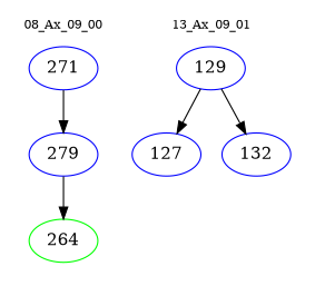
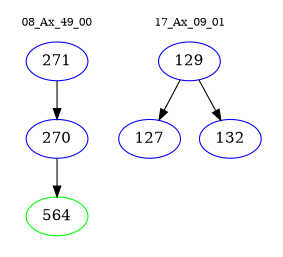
  digraph {
    node [color=blue]
    edge [color=black]
    n1 [label=271]
-   n2 [color=green label=264]
-   n3 [label=279]
+   n2 [color=green label=564]
+   n3 [label=270]
    n4 [label=129]
    n5 [label=127]
    n6 [label=132]
    subgraph cluster_1 {
      color=white
      fontsize=10
-     label="08_Ax_09_00"
+     label="08_Ax_49_00"
      n1
      n2
      n3
    }
    subgraph cluster_2 {
      color=white
      fontsize=10
-     label="13_Ax_09_01"
+     label="17_Ax_09_01"
      n4
      n5
      n6
    }
    n1 -> n3
    n3 -> n2
    n4 -> n5
    n4 -> n6
  }
